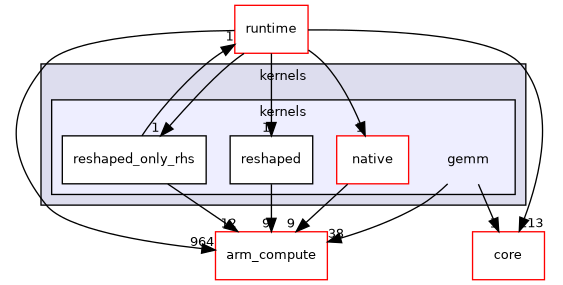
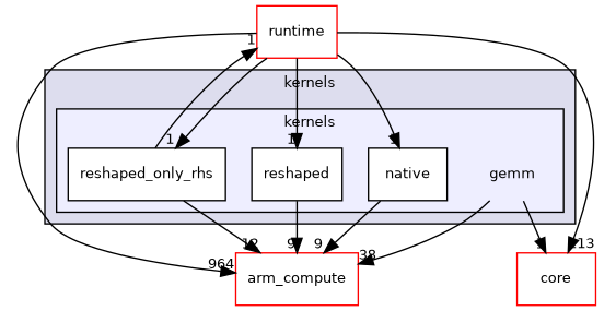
  digraph {
    compound=true
    node [fontname=Helvetica fontsize=10 shape=box fillcolor=white style=filled]
    edge [headlabel=1 labeldistance=1.5 labelfontname=Helvetica labelfontsize=10]
    n1 [label=gemm shape=plaintext fillcolor="" style=""]
-   n2 [label=native color=red]
+   n2 [label=native]
    n3 [label=reshaped]
    n4 [label=reshaped_only_rhs]
    n5 [color=red label=arm_compute]
    n6 [color=red label=core]
    n7 [color=red label=runtime]
    subgraph cluster_1 {
      bgcolor="#ddddee"
      fontname=Helvetica
      fontsize=10
      label=kernels
      pencolor=black
      subgraph cluster_2 {
        bgcolor="#eeeeff"
        fontname=Helvetica
        fontsize=10
        label=kernels
        pencolor=black
        n1
        n2
        n3
        n4
      }
    }
    n1 -> n5 [headlabel=38]
    n1 -> n6
    n2 -> n5 [headlabel=9]
    n3 -> n5 [headlabel=9]
    n4 -> n5 [headlabel=12]
    n4 -> n7
    n7 -> n2
    n7 -> n3
    n7 -> n4
    n7 -> n5 [headlabel=964]
    n7 -> n6 [headlabel=213]
  }
